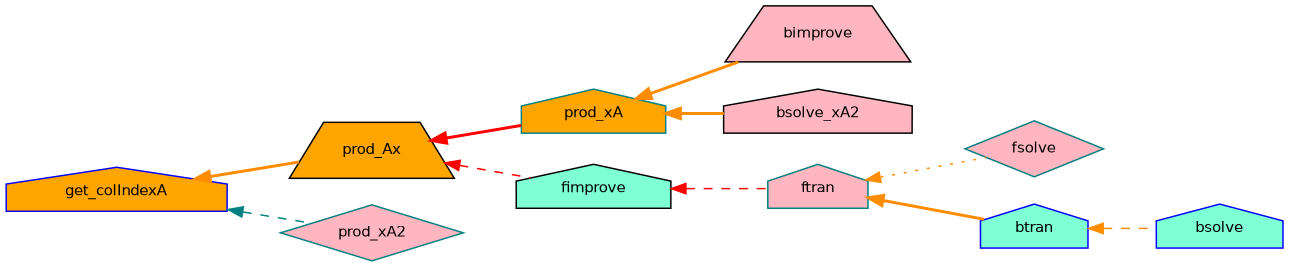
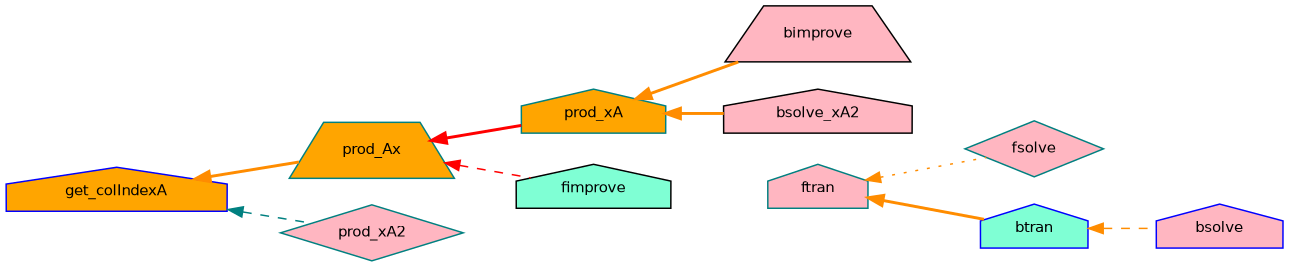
  digraph {
    rankdir=LR
    node [color=teal fillcolor=lightpink fontname=Helvetica fontsize=10 shape=house style=filled]
    edge [color=darkorange dir=back fontname=Helvetica fontsize=10 labelfontname=Helvetica labelfontsize=10 style=bold]
    n1 [color=blue fillcolor=orange fontcolor=black height=0.2 label=get_colIndexA width=0.4]
-   n2 [color=black fillcolor=orange height=0.2 label=prod_Ax shape=trapezium width=0.4]
+   n2 [fillcolor=orange height=0.2 label=prod_Ax shape=trapezium width=0.4]
    n3 [height=0.2 label=prod_xA2 shape=diamond width=0.4]
    n4 [fillcolor=orange height=0.2 label=prod_xA width=0.4]
    n5 [color=black fillcolor=aquamarine height=0.2 label=fimprove width=0.4]
    n6 [color=black height=0.2 label=bimprove shape=trapezium width=0.4]
    n7 [color=black height=0.2 label=bsolve_xA2 width=0.4]
    n8 [height=0.2 label=ftran width=0.4]
    n9 [height=0.2 label=fsolve shape=diamond width=0.4]
    n10 [color=blue fillcolor=aquamarine height=0.2 label=btran width=0.4]
-   n11 [color=blue fillcolor=aquamarine height=0.2 label=bsolve width=0.4]
+   n11 [color=blue height=0.2 label=bsolve width=0.4]
    n1 -> n2
    n1 -> n3 [color=teal style=dashed]
    n2 -> n4 [color=red]
    n2 -> n5 [color=red style=dashed]
    n4 -> n6
    n4 -> n7
-   n5 -> n8 [color=red style=dashed]
    n8 -> n9 [style=dotted]
    n8 -> n10
    n10 -> n11 [style=dashed]
  }
